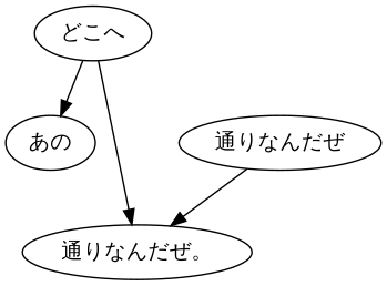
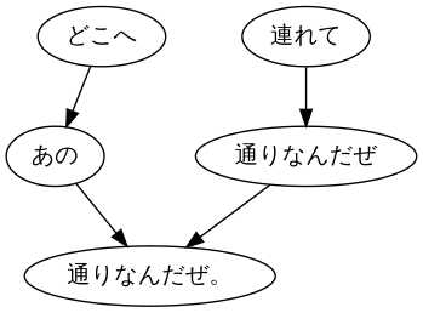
  digraph {
    fontname=Montserrat
    node [fontname=Montserrat]
    edge [fontname=Montserrat]
    n1 [label="どこへ"]
    n2 [label="あの"]
+   n3 [label="連れて"]
    n4 [label="通りなんだぜ"]
    n5 [label="通りなんだぜ。"]
    n1 -> n2
-   n1 -> n5
+   n2 -> n5
+   n3 -> n4
    n4 -> n5
  }
